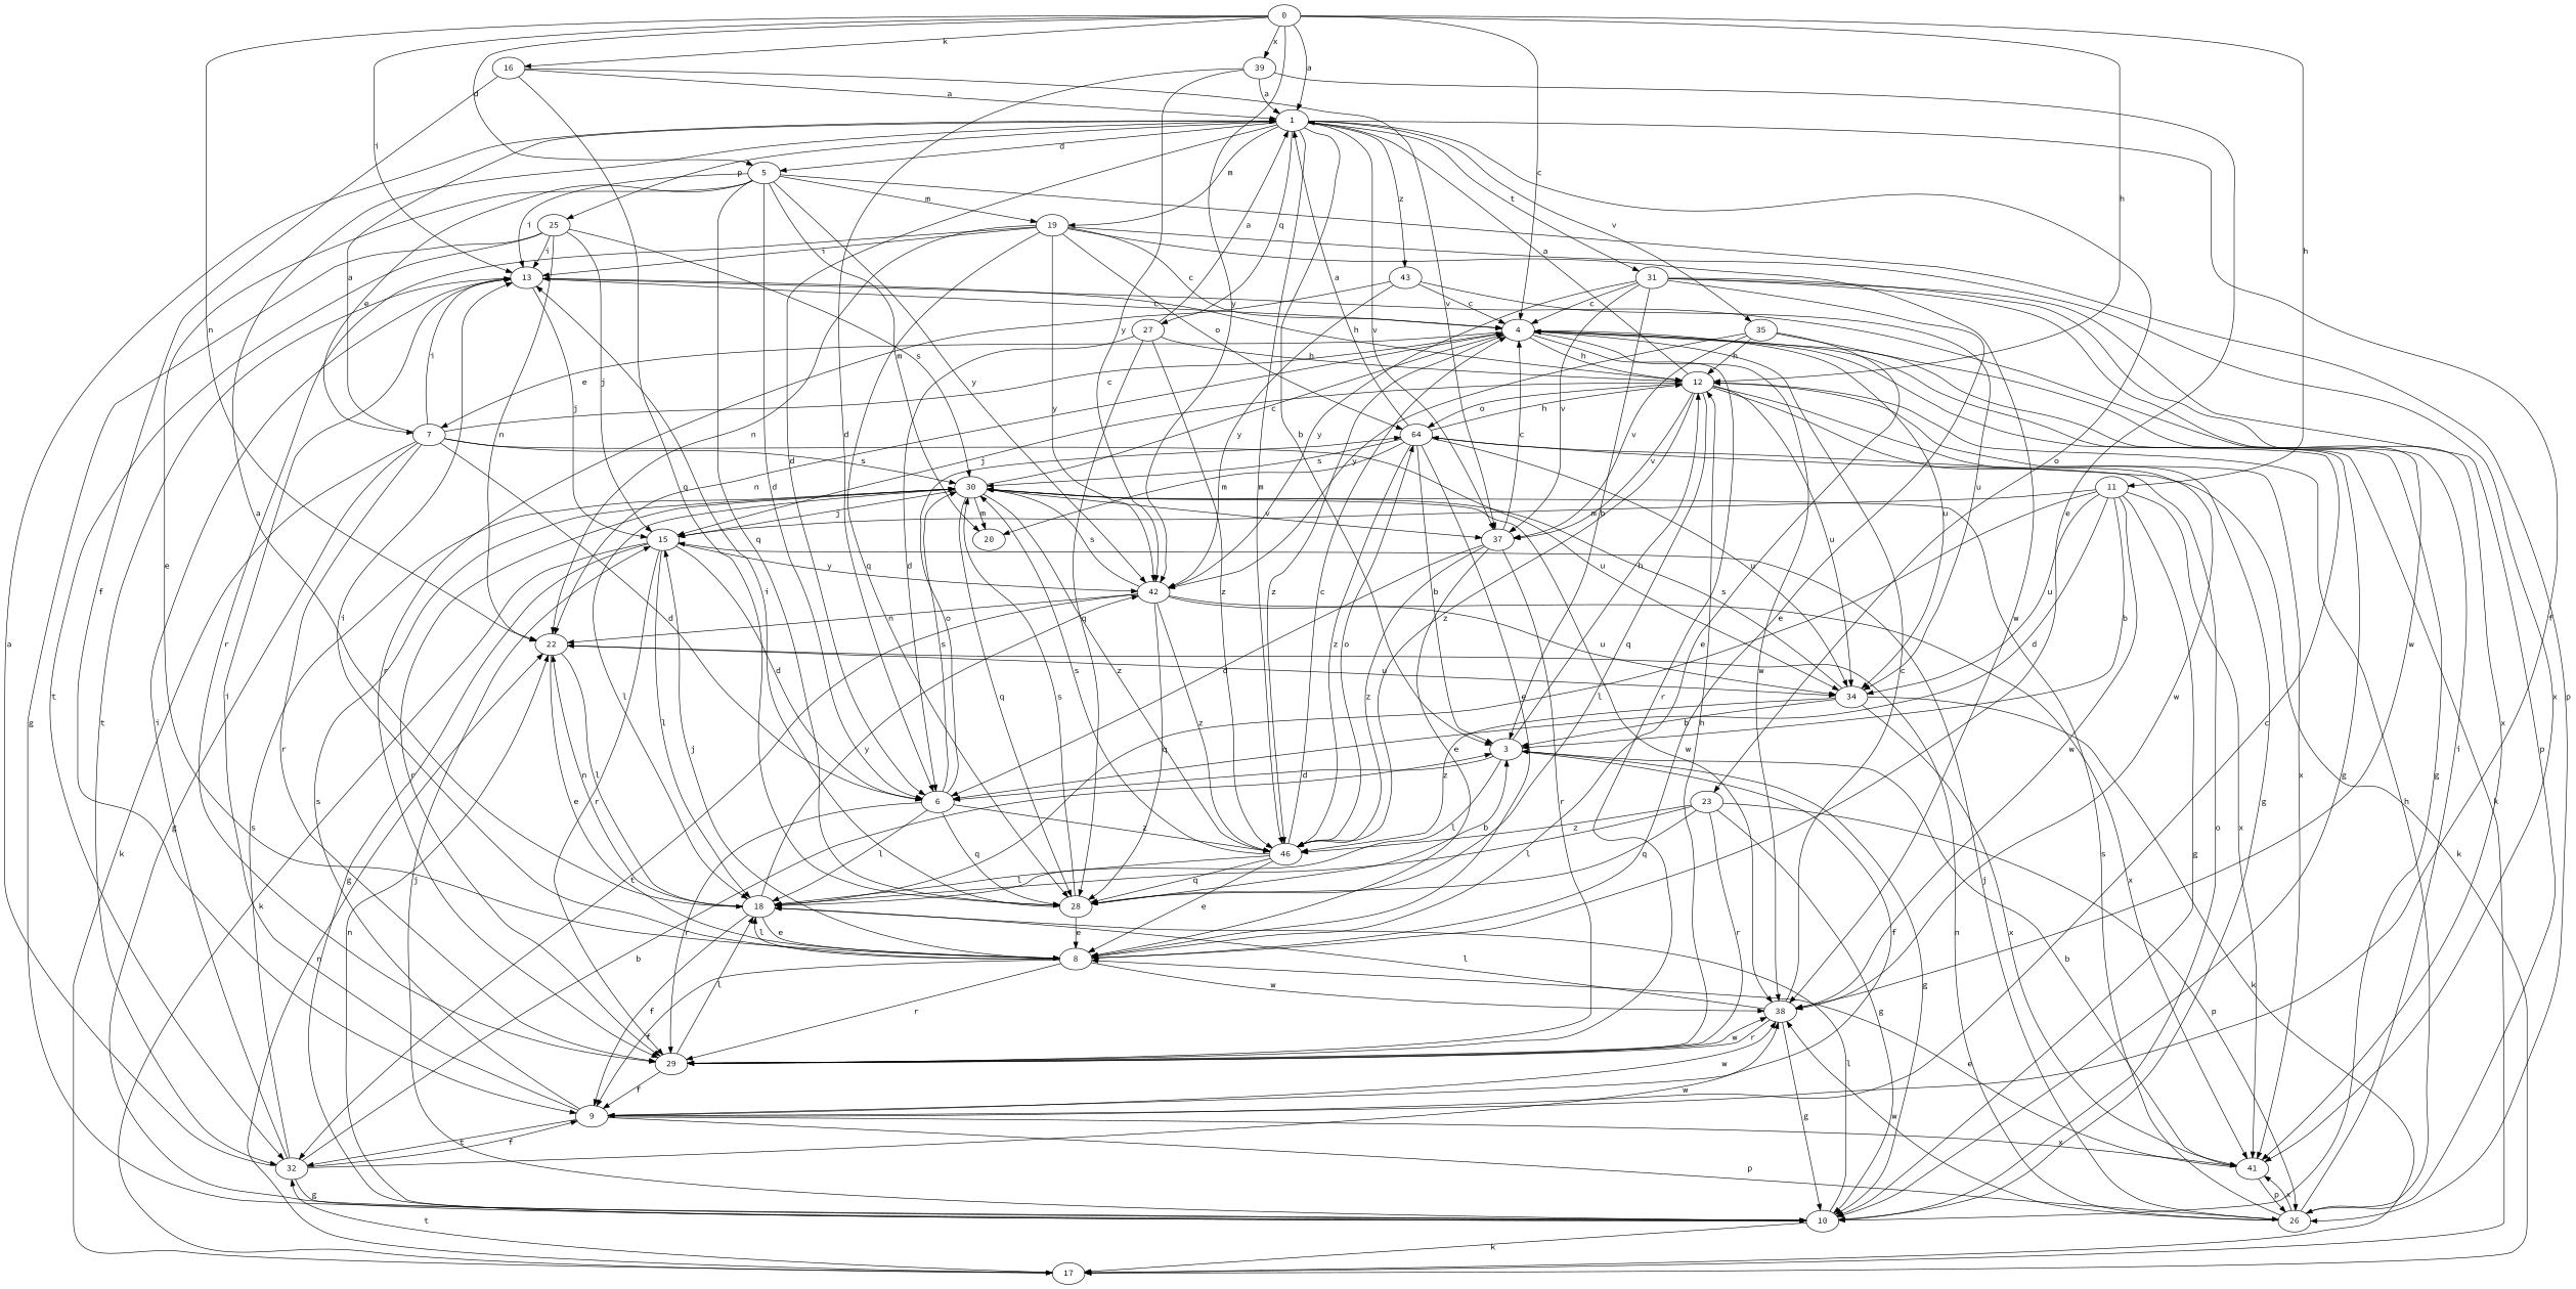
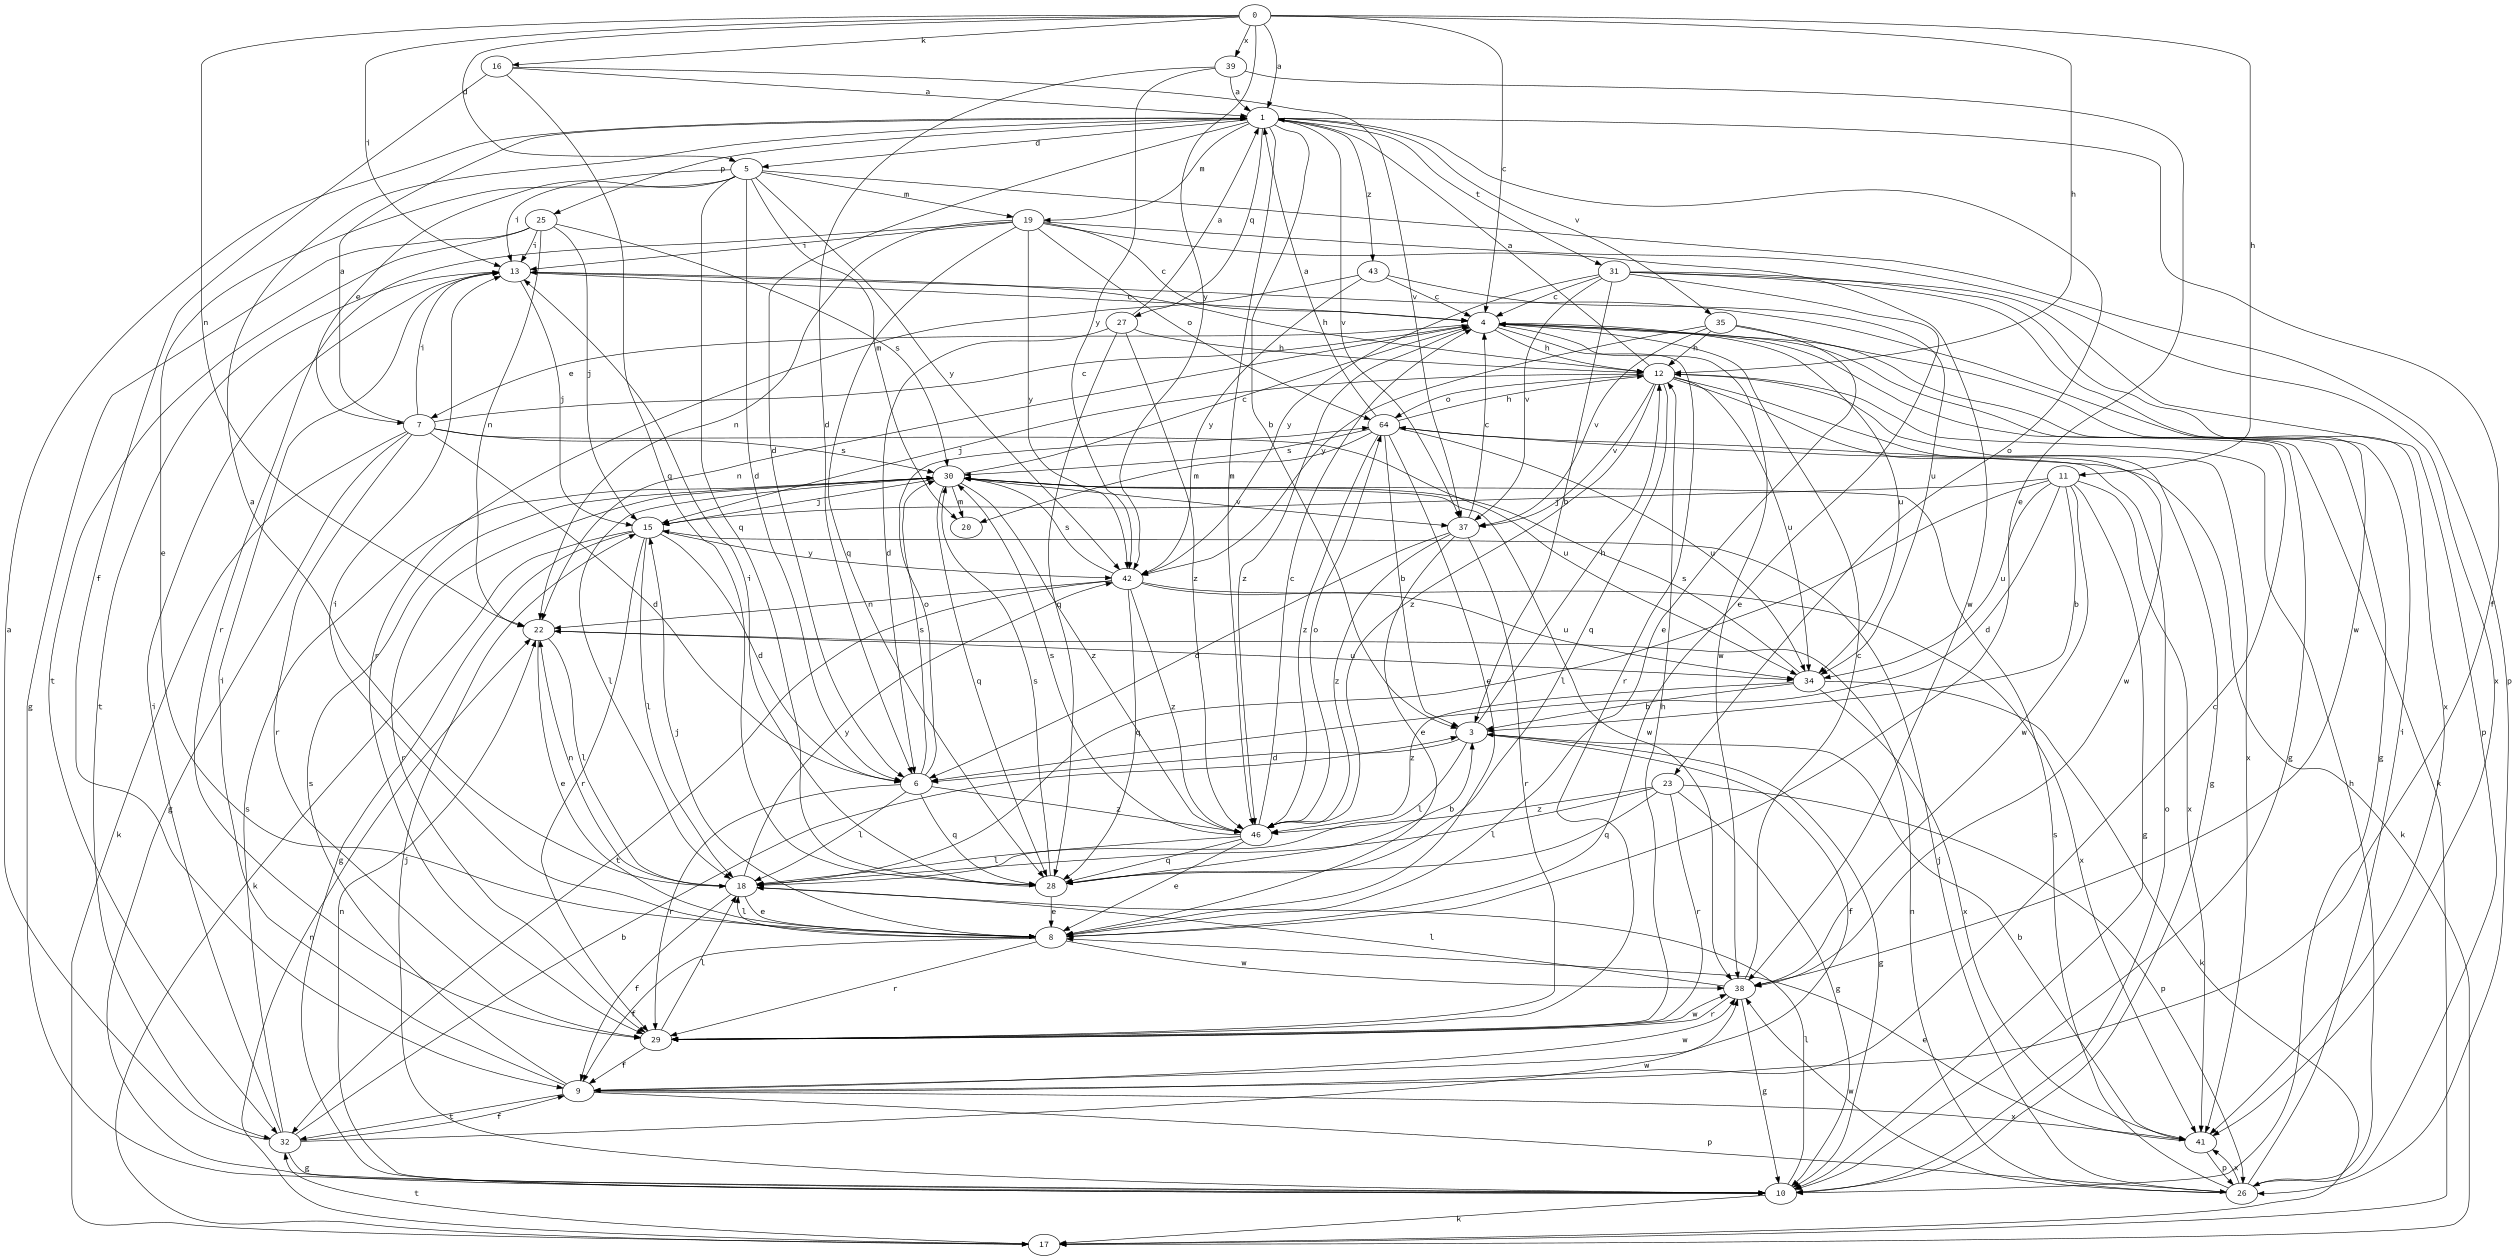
  strict digraph {
    fontname="Source Code Pro"
    node [fontname="Source Code Pro"]
    edge [fontname="Source Code Pro"]
    0
    1
    4
    5
    11
    12
    13
    16
    22
    39
    42
    3
    6
    9
    19
    23
    25
    27
    31
    35
    37
    43
    46
    10
    7
    17
    29
    34
    38
    8
    20
    26
    28
    18
    15
    41
    n37 [label=64]
    32
    30
    0 -> 1 [label=a]
    0 -> 4 [label=c]
    0 -> 5 [label=d]
    0 -> 11 [label=h]
    0 -> 12 [label=h]
    0 -> 13 [label=i]
    0 -> 16 [label=k]
    0 -> 22 [label=n]
    0 -> 39 [label=x]
    0 -> 42 [label=y]
    1 -> 5 [label=d]
    1 -> 3 [label=b]
    1 -> 6 [label=d]
    1 -> 9 [label=f]
    1 -> 19 [label=m]
    1 -> 23 [label=o]
    1 -> 25 [label=p]
    1 -> 27 [label=q]
    1 -> 31 [label=t]
    1 -> 35 [label=v]
    1 -> 37 [label=v]
    1 -> 43 [label=z]
    1 -> 46 [label=m]
    4 -> 12 [label=h]
    4 -> 22 [label=n]
    4 -> 46 [label=z]
    4 -> 10 [label=g]
    4 -> 7 [label=e]
    4 -> 17 [label=k]
    4 -> 29 [label=r]
    4 -> 34 [label=u]
    4 -> 38 [label=w]
    5 -> 13 [label=i]
    5 -> 42 [label=y]
    5 -> 6 [label=d]
    5 -> 19 [label=m]
    5 -> 7 [label=e]
    5 -> 8 [label=e]
    5 -> 20 [label=m]
    5 -> 26 [label=p]
    5 -> 28 [label=q]
    11 -> 3 [label=b]
    11 -> 6 [label=d]
    11 -> 10 [label=g]
    11 -> 34 [label=u]
    11 -> 38 [label=w]
    11 -> 18 [label=l]
-   11 -> 15 [label=m]
+   11 -> 15 [label=j]
    11 -> 41 [label=x]
    12 -> 1 [label=a]
    12 -> 37 [label=v]
    12 -> 46 [label=z]
    12 -> 10 [label=g]
    12 -> 34 [label=u]
    12 -> 38 [label=w]
    12 -> 28 [label=q]
    12 -> 15 [label=j]
    12 -> 41 [label=x]
    12 -> n37 [label=o]
    13 -> 4 [label=c]
    13 -> 12 [label=h]
    13 -> 15 [label=j]
    13 -> 32 [label=t]
    16 -> 1 [label=a]
    16 -> 9 [label=f]
    16 -> 37 [label=v]
    16 -> 28 [label=q]
    22 -> 34 [label=u]
    22 -> 8 [label=e]
    22 -> 18 [label=l]
    39 -> 1 [label=a]
    39 -> 42 [label=y]
    39 -> 6 [label=d]
    39 -> 8 [label=e]
    42 -> 22 [label=n]
    42 -> 46 [label=z]
    42 -> 34 [label=u]
    42 -> 28 [label=q]
    42 -> 41 [label=x]
    42 -> 32 [label=t]
    42 -> 30 [label=s]
    3 -> 12 [label=h]
    3 -> 6 [label=d]
    3 -> 9 [label=f]
    3 -> 10 [label=g]
    3 -> 18 [label=l]
    6 -> 46 [label=z]
    6 -> 29 [label=r]
    6 -> 28 [label=q]
    6 -> 18 [label=l]
    6 -> n37 [label=o]
    6 -> 30 [label=s]
    9 -> 4 [label=c]
    9 -> 13 [label=i]
    9 -> 38 [label=w]
    9 -> 26 [label=p]
    9 -> 41 [label=x]
    9 -> 32 [label=t]
    9 -> 30 [label=s]
    19 -> 4 [label=c]
    19 -> 13 [label=i]
    19 -> 22 [label=n]
    19 -> 42 [label=y]
    19 -> 29 [label=r]
    19 -> 38 [label=w]
    19 -> 28 [label=q]
    19 -> 41 [label=x]
    19 -> n37 [label=o]
    23 -> 46 [label=z]
    23 -> 10 [label=g]
    23 -> 29 [label=r]
    23 -> 26 [label=p]
    23 -> 28 [label=q]
    23 -> 18 [label=l]
    25 -> 13 [label=i]
    25 -> 22 [label=n]
    25 -> 10 [label=g]
    25 -> 15 [label=j]
    25 -> 32 [label=t]
    25 -> 30 [label=s]
    27 -> 1 [label=a]
    27 -> 12 [label=h]
    27 -> 6 [label=d]
    27 -> 46 [label=z]
    27 -> 28 [label=q]
    31 -> 4 [label=c]
    31 -> 42 [label=y]
    31 -> 3 [label=b]
    31 -> 37 [label=v]
    31 -> 38 [label=w]
    31 -> 8 [label=e]
    31 -> 26 [label=p]
    31 -> 41 [label=x]
    35 -> 12 [label=h]
    35 -> 42 [label=y]
    35 -> 37 [label=v]
    35 -> 10 [label=g]
    35 -> 8 [label=e]
    37 -> 4 [label=c]
    37 -> 6 [label=d]
    37 -> 46 [label=z]
    37 -> 29 [label=r]
    37 -> 8 [label=e]
    43 -> 4 [label=c]
    43 -> 42 [label=y]
    43 -> 29 [label=r]
    43 -> 34 [label=u]
    46 -> 4 [label=c]
    46 -> 8 [label=e]
    46 -> 28 [label=q]
    46 -> 18 [label=l]
    46 -> n37 [label=o]
    46 -> 30 [label=s]
    10 -> 22 [label=n]
    10 -> 17 [label=k]
    10 -> 18 [label=l]
    10 -> 15 [label=j]
    10 -> n37 [label=o]
    7 -> 1 [label=a]
    7 -> 4 [label=c]
    7 -> 13 [label=i]
    7 -> 6 [label=d]
    7 -> 10 [label=g]
    7 -> 17 [label=k]
    7 -> 29 [label=r]
    7 -> 34 [label=u]
    7 -> 30 [label=s]
    17 -> 22 [label=n]
    17 -> 32 [label=t]
    29 -> 12 [label=h]
    29 -> 9 [label=f]
    29 -> 38 [label=w]
    29 -> 18 [label=l]
    34 -> 3 [label=b]
    34 -> 46 [label=z]
    34 -> 17 [label=k]
    34 -> 41 [label=x]
    34 -> 30 [label=s]
    38 -> 4 [label=c]
    38 -> 10 [label=g]
    38 -> 29 [label=r]
    38 -> 18 [label=l]
    8 -> 13 [label=i]
    8 -> 9 [label=f]
    8 -> 29 [label=r]
    8 -> 38 [label=w]
    8 -> 18 [label=l]
    8 -> 15 [label=j]
    26 -> 12 [label=h]
    26 -> 13 [label=i]
    26 -> 22 [label=n]
    26 -> 38 [label=w]
    26 -> 15 [label=j]
    26 -> 41 [label=x]
    26 -> 30 [label=s]
    28 -> 13 [label=i]
    28 -> 3 [label=b]
    28 -> 8 [label=e]
    28 -> 30 [label=s]
    18 -> 1 [label=a]
    18 -> 22 [label=n]
    18 -> 42 [label=y]
    18 -> 9 [label=f]
    18 -> 8 [label=e]
    15 -> 42 [label=y]
    15 -> 6 [label=d]
    15 -> 10 [label=g]
    15 -> 17 [label=k]
    15 -> 29 [label=r]
    15 -> 18 [label=l]
    41 -> 3 [label=b]
    41 -> 8 [label=e]
    41 -> 26 [label=p]
    n37 -> 1 [label=a]
    n37 -> 12 [label=h]
    n37 -> 3 [label=b]
    n37 -> 46 [label=z]
    n37 -> 17 [label=k]
    n37 -> 34 [label=u]
    n37 -> 8 [label=e]
    n37 -> 20 [label=m]
    n37 -> 30 [label=s]
    32 -> 1 [label=a]
    32 -> 13 [label=i]
    32 -> 3 [label=b]
    32 -> 9 [label=f]
    32 -> 10 [label=g]
    32 -> 38 [label=w]
    32 -> 30 [label=s]
    30 -> 4 [label=c]
    30 -> 37 [label=v]
    30 -> 46 [label=z]
    30 -> 29 [label=r]
    30 -> 38 [label=w]
    30 -> 20 [label=m]
    30 -> 28 [label=q]
    30 -> 18 [label=l]
    30 -> 15 [label=j]
  }
